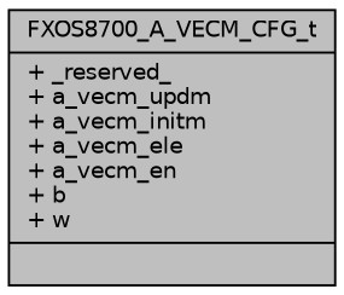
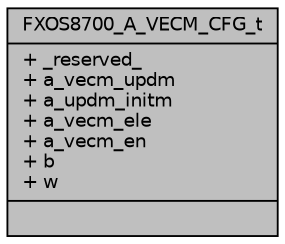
  digraph {
-   n1 [color=black fillcolor=grey75 fontcolor=black fontname=Helvetica fontsize=10 height=0.2 label="{FXOS8700_A_VECM_CFG_t\n|+ _reserved_\l+ a_vecm_updm\l+ a_vecm_initm\l+ a_vecm_ele\l+ a_vecm_en\l+ b\l+ w\l|}" shape=record style=filled width=0.4]
+   n1 [color=black fillcolor=grey75 fontcolor=black fontname=Helvetica fontsize=10 height=0.2 label="{FXOS8700_A_VECM_CFG_t\n|+ _reserved_\l+ a_vecm_updm\l+ a_updm_initm\l+ a_vecm_ele\l+ a_vecm_en\l+ b\l+ w\l|}" shape=record style=filled width=0.4]
  }
